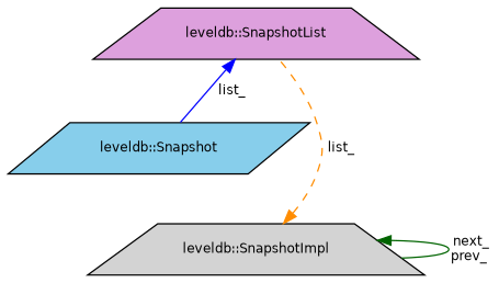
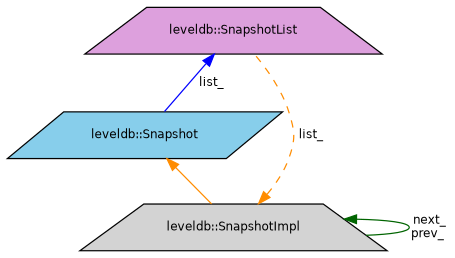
  digraph {
    node [color=black fontname=Helvetica fontsize=10 shape=trapezium style=filled]
    edge [color=darkorange dir=back fontname=Helvetica fontsize=10 labelfontname=Helvetica labelfontsize=10 style=solid]
    n1 [fillcolor=plum fontcolor=black height=0.2 label="leveldb::SnapshotList" width=0.4]
    n2 [fillcolor=skyblue height=0.2 label="leveldb::Snapshot" shape=parallelogram width=0.4]
    n3 [fillcolor=lightgrey height=0.2 label="leveldb::SnapshotImpl" width=0.4]
    n1 -> n2 [color=blue label=" list_"]
+   n2 -> n3
    n3 -> n1 [label=" list_" style=dashed]
    n3 -> n3 [color=darkgreen label=" next_\nprev_"]
  }
